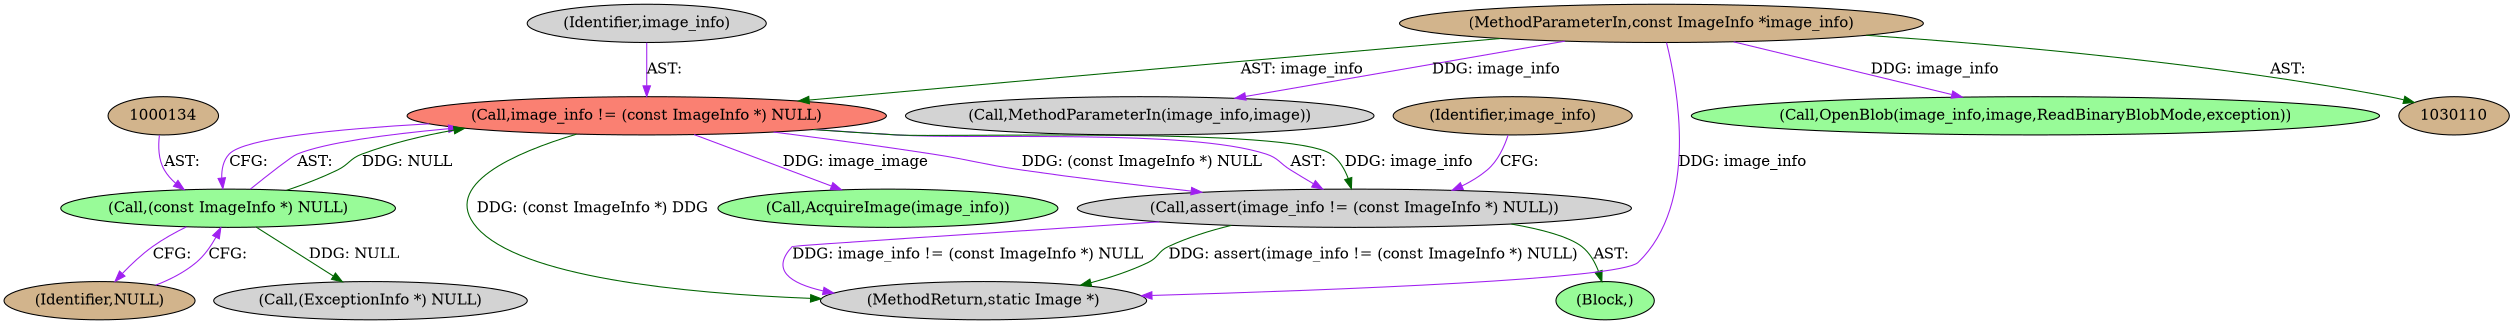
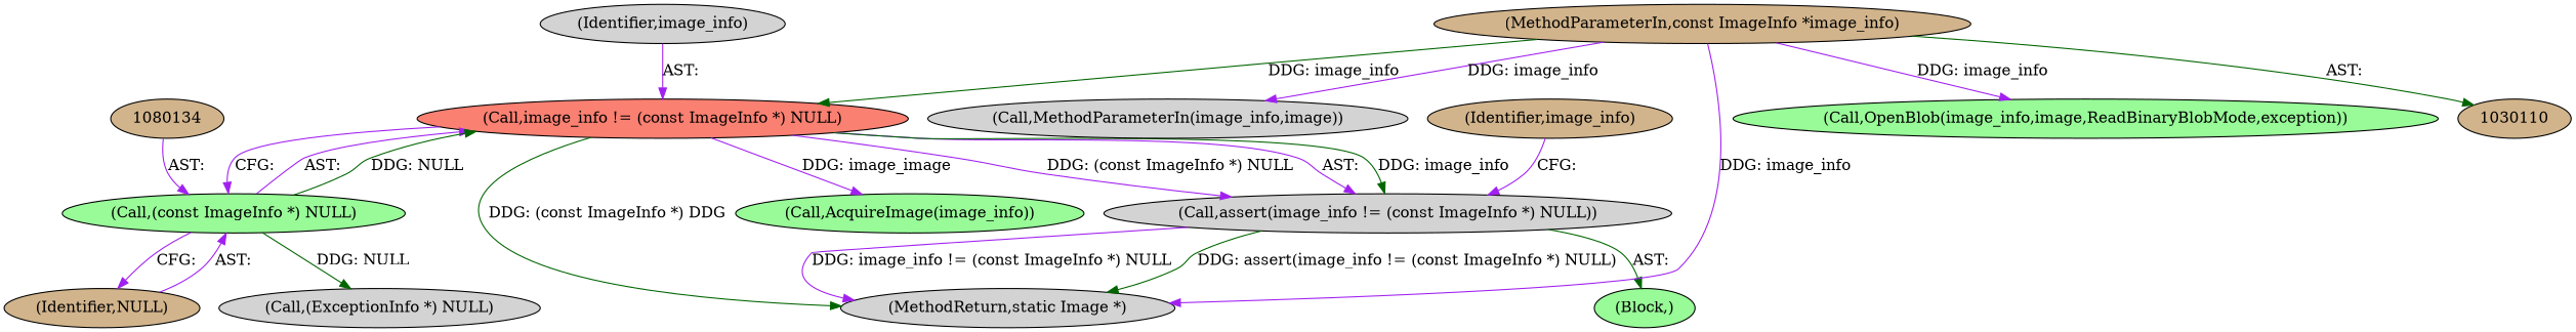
  digraph {
    node [fillcolor=lightgrey style=filled]
    edge [color=purple]
    n1 [label="(Call,assert(image_info != (const ImageInfo *) NULL))"]
    n2 [label="(MethodReturn,static Image *)"]
    n3 [fillcolor=palegreen label="(Block,)"]
    n4 [fillcolor=salmon label="(Call,image_info != (const ImageInfo *) NULL)"]
    n5 [fillcolor=palegreen label="(Call,(const ImageInfo *) NULL)"]
    n6 [fillcolor=palegreen label="(Call,AcquireImage(image_info))"]
    n7 [fillcolor=tan label="(Identifier,NULL)"]
    n8 [label="(Call,(ExceptionInfo *) NULL)"]
    n9 [fillcolor=tan label="(MethodParameterIn,const ImageInfo *image_info)"]
    n10 [label="(Call,MethodParameterIn(image_info,image))"]
    n11 [fillcolor=palegreen label="(Call,OpenBlob(image_info,image,ReadBinaryBlobMode,exception))"]
    n12 [fillcolor=tan label=1030110]
    n13 [fillcolor=tan label="(Identifier,image_info)"]
    n14 [label="(Identifier,image_info)"]
-   1000134 [fillcolor=tan]
+   1000134 [fillcolor=tan label=1080134]
    n1 -> n2 [color=darkgreen label="DDG: assert(image_info != (const ImageInfo *) NULL)"]
    n1 -> n2 [label="DDG: image_info != (const ImageInfo *) NULL"]
    n1 -> n3 [color=darkgreen label="AST: "]
    n4 -> n1 [label="AST: "]
    n4 -> n1 [color=darkgreen label="DDG: image_info"]
    n4 -> n1 [label="DDG: (const ImageInfo *) NULL"]
    n4 -> n2 [color=darkgreen label="DDG: (const ImageInfo *) DDG"]
    n4 -> n5 [label="CFG: "]
    n4 -> n6 [label="DDG: image_image"]
    n5 -> n4 [label="AST: "]
    n5 -> n4 [color=darkgreen label="DDG: NULL"]
    n5 -> n7 [label="CFG: "]
    n5 -> n8 [color=darkgreen label="DDG: NULL"]
-   n7 -> n5 [label="CFG: "]
+   n7 -> n5 [label="AST: "]
    n9 -> n2 [label="DDG: image_info"]
-   n9 -> n4 [color=darkgreen label="AST: image_info"]
+   n9 -> n4 [color=darkgreen label="DDG: image_info"]
    n9 -> n10 [label="DDG: image_info"]
    n9 -> n11 [label="DDG: image_info"]
    n9 -> n12 [color=darkgreen label="AST: "]
    n13 -> n1 [label="CFG: "]
    n14 -> n4 [label="AST: "]
    1000134 -> n5 [label="AST: "]
  }
